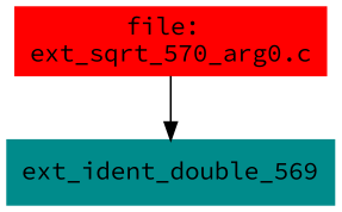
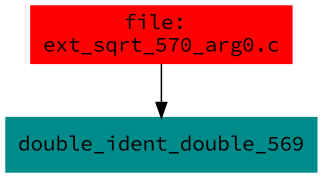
  digraph {
    fontname="Source Code Pro"
    node [shape=box style=filled fontname="Source Code Pro"]
    n1 [color=red label="file: \next_sqrt_570_arg0.c"]
-   n2 [color=cyan4 label=ext_ident_double_569]
+   n2 [color=cyan4 label=double_ident_double_569]
    n1 -> n2 [fontname="Source Code Pro"]
  }
